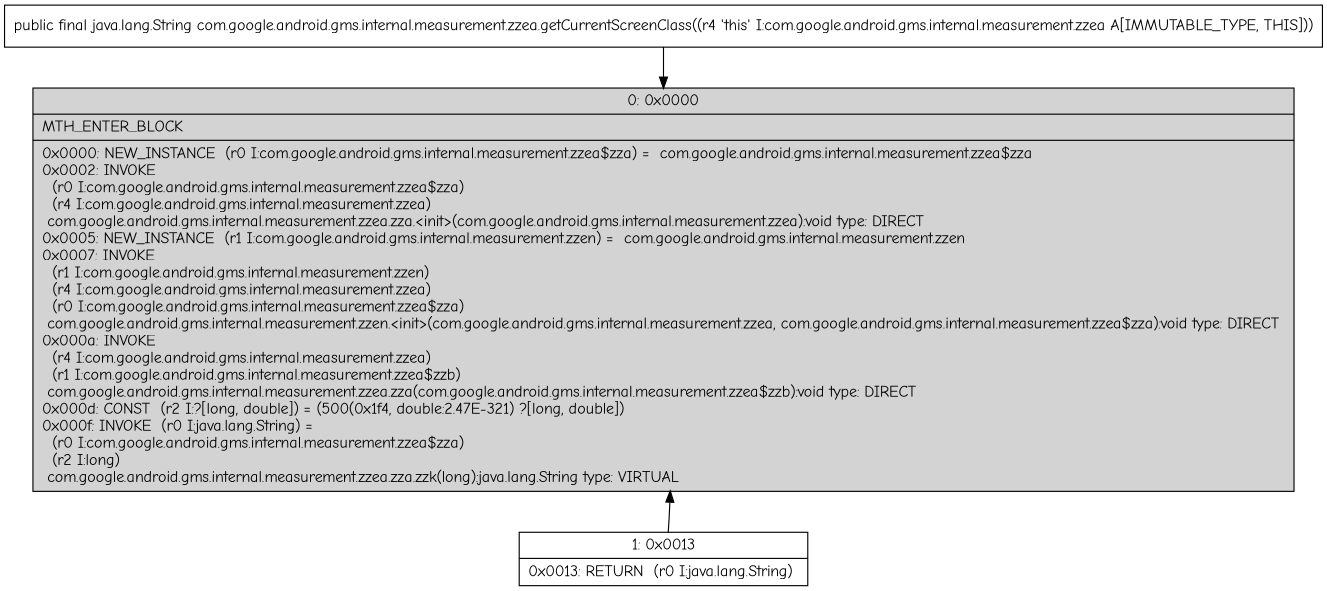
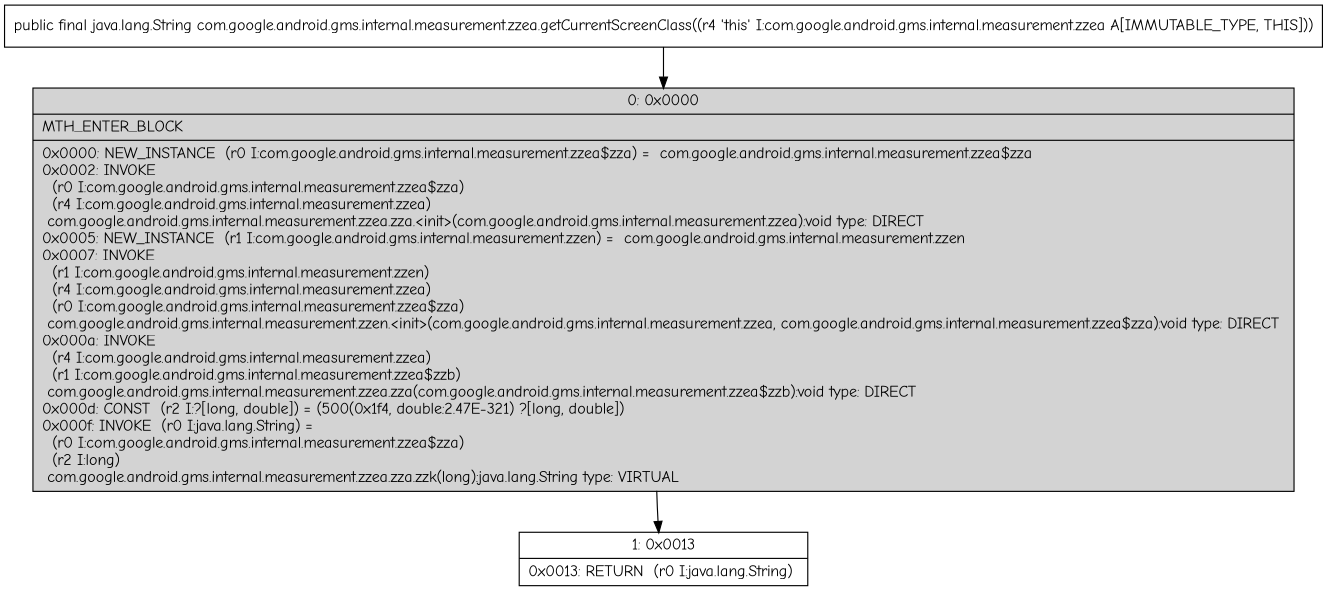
  digraph {
    fontname="Comic Neue"
    node [shape=record style=filled fillcolor=white fontname="Comic Neue"]
    edge [style=solid fontname="Comic Neue"]
    n1 [label="{0\:\ 0x0000|MTH_ENTER_BLOCK\l|0x0000: NEW_INSTANCE  (r0 I:com.google.android.gms.internal.measurement.zzea$zza) =  com.google.android.gms.internal.measurement.zzea$zza \l0x0002: INVOKE  \l  (r0 I:com.google.android.gms.internal.measurement.zzea$zza)\l  (r4 I:com.google.android.gms.internal.measurement.zzea)\l com.google.android.gms.internal.measurement.zzea.zza.\<init\>(com.google.android.gms.internal.measurement.zzea):void type: DIRECT \l0x0005: NEW_INSTANCE  (r1 I:com.google.android.gms.internal.measurement.zzen) =  com.google.android.gms.internal.measurement.zzen \l0x0007: INVOKE  \l  (r1 I:com.google.android.gms.internal.measurement.zzen)\l  (r4 I:com.google.android.gms.internal.measurement.zzea)\l  (r0 I:com.google.android.gms.internal.measurement.zzea$zza)\l com.google.android.gms.internal.measurement.zzen.\<init\>(com.google.android.gms.internal.measurement.zzea, com.google.android.gms.internal.measurement.zzea$zza):void type: DIRECT \l0x000a: INVOKE  \l  (r4 I:com.google.android.gms.internal.measurement.zzea)\l  (r1 I:com.google.android.gms.internal.measurement.zzea$zzb)\l com.google.android.gms.internal.measurement.zzea.zza(com.google.android.gms.internal.measurement.zzea$zzb):void type: DIRECT \l0x000d: CONST  (r2 I:?[long, double]) = (500(0x1f4, double:2.47E\-321) ?[long, double]) \l0x000f: INVOKE  (r0 I:java.lang.String) = \l  (r0 I:com.google.android.gms.internal.measurement.zzea$zza)\l  (r2 I:long)\l com.google.android.gms.internal.measurement.zzea.zza.zzk(long):java.lang.String type: VIRTUAL \l}" fillcolor=lightgrey]
    n2 [label="{1\:\ 0x0013|0x0013: RETURN  (r0 I:java.lang.String) \l}"]
    n3 [label="{public final java.lang.String com.google.android.gms.internal.measurement.zzea.getCurrentScreenClass((r4 'this' I:com.google.android.gms.internal.measurement.zzea A[IMMUTABLE_TYPE, THIS])) }"]
-   n2 -> n1
+   n1 -> n2
    n3 -> n1
  }
